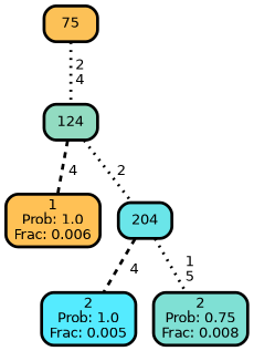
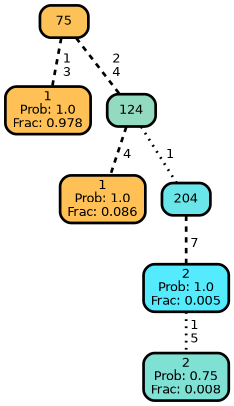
  graph {
    ranksep="0 equally"
    splines=straight
    node [color=black fillcolor="#ffc155" fontcolor=black fontname=helvetica penwidth=3 shape=box style="filled, rounded"]
    edge [color=black fontname=helvetica penwidth=3 style=dashed]
+   n1 [label="1\nProb: 1.0\nFrac: 0.978"]
    n2 [fillcolor="#fcc157" label=75]
    n3 [fillcolor="#92dbc1" label=124]
-   n4 [label="1\nProb: 1.0\nFrac: 0.006"]
+   n4 [label="1\nProb: 1.0\nFrac: 0.086"]
    n5 [fillcolor="#6ae5e9" label=204]
    n6 [fillcolor="#55ebff" label="2\nProb: 1.0\nFrac: 0.005"]
    n7 [fillcolor="#7fe0d4" label="2\nProb: 0.75\nFrac: 0.008"]
    subgraph sub_1 {
      rank=same
    }
-   n2 -- n3 [label=" 2\n 4" style=dotted]
+   n2 -- n1 [label=" 1\n 3"]
+   n2 -- n3 [label=" 2\n 4"]
    n3 -- n4 [label=" 4"]
-   n3 -- n5 [label=" 2" style=dotted]
-   n5 -- n6 [label=" 4"]
-   n5 -- n7 [label=" 1\n 5" style=dotted]
+   n3 -- n5 [label=" 1" style=dotted]
+   n5 -- n6 [label=" 7"]
+   n6 -- n7 [label=" 1\n 5" style=dotted]
  }
